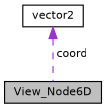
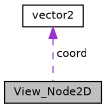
  digraph {
    node [color=black fontname=Helvetica fontsize=10 shape=record style=filled]
-   n1 [fillcolor=grey75 fontcolor=black height=0.2 label=View_Node6D width=0.4]
+   n1 [fillcolor=grey75 fontcolor=black height=0.2 label=View_Node2D width=0.4]
    n2 [fillcolor=white height=0.2 label=vector2 width=0.4]
    n2 -> n1 [color=darkorchid3 dir=back fontname=Helvetica fontsize=10 label=" coord" labelfontname=Helvetica labelfontsize=10 style=dashed]
  }
